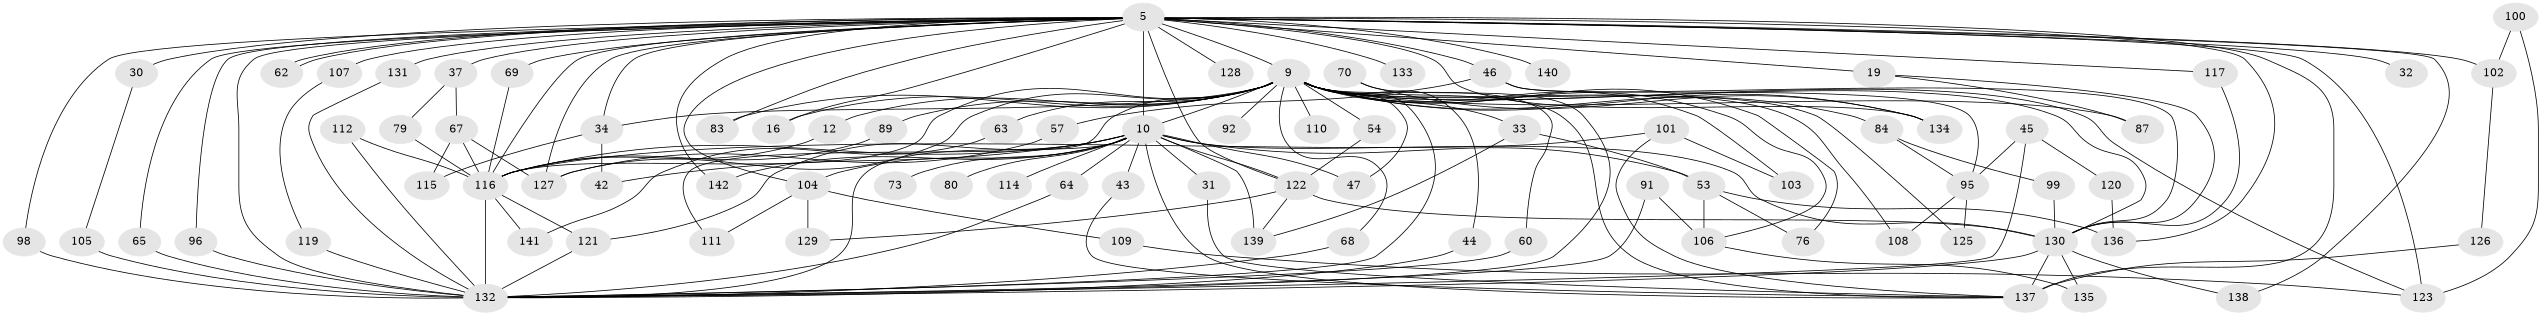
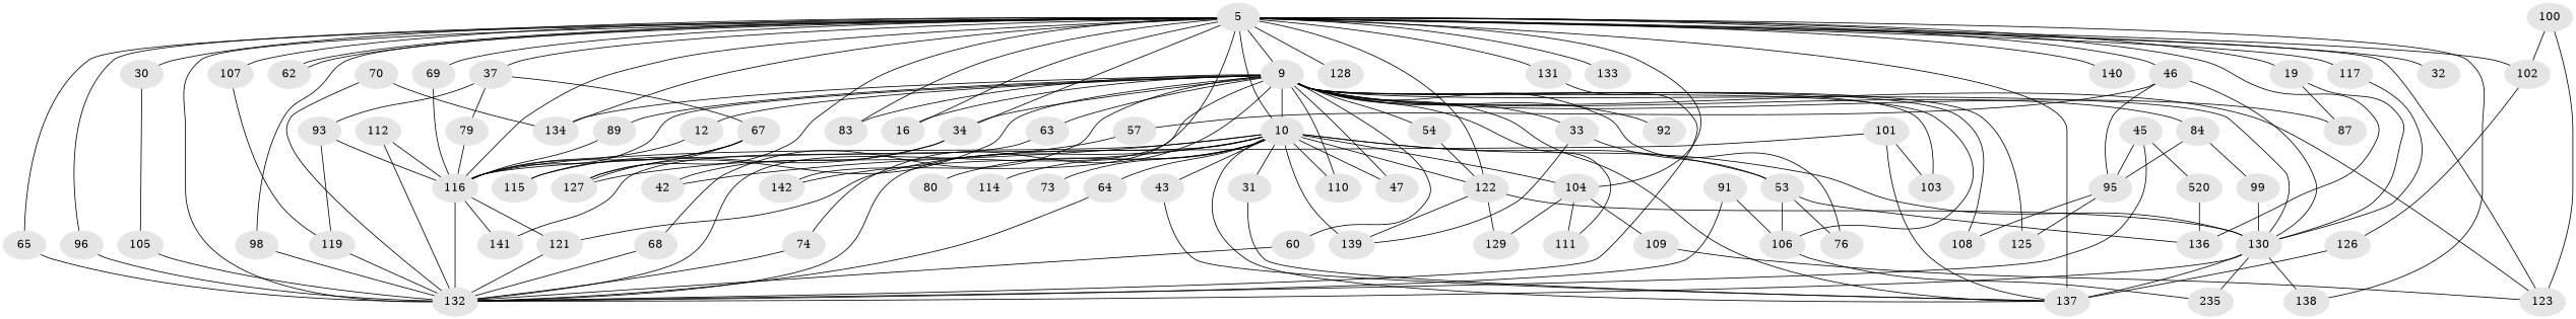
  graph {
    node [color=gray90 style=filled]
    5 [super="+4"]
    9 [super="+1"]
    10 [super="+8"]
    16
    19
    30
    32
    34
    37
    46 [super="+41"]
    62
    65
    69 [super="+66+21"]
    83
    96
    98
    102 [super="+90+82"]
    104 [super="+59"]
    107
    116 [super="+113+94+78"]
    117
    122 [super="+38+61"]
    123 [super="+97"]
    127 [super="+14"]
    128
    131 [super="+40"]
    132 [super="+22+74+7"]
    133
    134 [super="+124"]
    136 [super="+17"]
    137 [super="+58+81"]
    138
    140
    142
    12
    33 [super="+24"]
-   44
+   44 [label=74]
    47
    54
    60
    63
    68
    76
    84
    87
    89
    92
    103
    106 [super="+35"]
    108
    110 [super="+85"]
    111
    125
    130 [super="+118"]
    53 [super="+11"]
    31
    42
    43
    64
    73
    80
    114
    121 [super="+49"]
    139 [super="+27+88"]
    105
    115
    67
    79
+   93 [super="+39"]
    95 [super="+86"]
    57
    126
    109
    129
    119 [super="+52+23"]
    141
    99
-   135
+   135 [label=235]
    45
-   120
+   120 [label=520]
    70
    91
    100
    101
    112
    5 -- 9 [weight=6]
    5 -- 10 [weight=6]
    5 -- 16
    5 -- 19 [weight=2]
    5 -- 30 [weight=2]
    5 -- 32 [weight=2]
    5 -- 34
    5 -- 37 [weight=2]
    5 -- 46 [weight=2]
    5 -- 62
    5 -- 62
    5 -- 65
    5 -- 69 [weight=4]
    5 -- 83
    5 -- 96
    5 -- 98
    5 -- 102 [weight=3]
    5 -- 104 [weight=2]
    5 -- 107
    5 -- 116 [weight=7]
    5 -- 117
    5 -- 122 [weight=3]
    5 -- 123 [weight=2]
    5 -- 127
    5 -- 128 [weight=2]
    5 -- 131 [weight=2]
    5 -- 132 [weight=7]
    5 -- 133 [weight=2]
    5 -- 134 [weight=3]
    5 -- 136
    5 -- 137 [weight=4]
    5 -- 138
    5 -- 140 [weight=2]
    5 -- 142
    9 -- 10 [weight=4]
    9 -- 16
    9 -- 34
    9 -- 83
    9 -- 116 [weight=5]
    9 -- 123
    9 -- 127
    9 -- 132 [weight=5]
    9 -- 134 [weight=3]
    9 -- 137
    9 -- 12
    9 -- 33 [weight=2]
    9 -- 44
    9 -- 47
    9 -- 54
    9 -- 60
    9 -- 63 [weight=2]
    9 -- 68
    9 -- 76
    9 -- 84 [weight=2]
    9 -- 87
    9 -- 89
    9 -- 92 [weight=2]
    9 -- 103
    9 -- 106
    9 -- 108
    9 -- 110 [weight=2]
    9 -- 111
    9 -- 125
    9 -- 130
    10 -- 104 [weight=2]
    10 -- 116 [weight=3]
    10 -- 122 [weight=2]
    10 -- 132 [weight=5]
    10 -- 137
    10 -- 142
    10 -- 47
+   10 -- 110
    10 -- 130
    10 -- 53 [weight=2]
    10 -- 31
    10 -- 42
    10 -- 43
    10 -- 64
    10 -- 73 [weight=2]
    10 -- 80 [weight=2]
    10 -- 114 [weight=2]
    10 -- 121
    10 -- 139 [weight=3]
    19 -- 87
    19 -- 130
    30 -- 105
    34 -- 42
    34 -- 115
    37 -- 67
    37 -- 79
+   37 -- 93
    46 -- 130
    46 -- 95
    46 -- 57
    65 -- 132
    69 -- 116
    96 -- 132
    98 -- 132
    102 -- 126
    104 -- 111
    104 -- 109
    104 -- 129
    107 -- 119
    116 -- 132 [weight=2]
    116 -- 121
    116 -- 141
    117 -- 130
    122 -- 130
    122 -- 139
    122 -- 129
    131 -- 132
    12 -- 116
    33 -- 53
    33 -- 139
    44 -- 132
    54 -- 122
    60 -- 132
    63 -- 141
    68 -- 132
    84 -- 95
    84 -- 99
    89 -- 116
    106 -- 135
    130 -- 132
    130 -- 137 [weight=2]
    130 -- 138
    130 -- 135
    53 -- 136 [weight=2]
    53 -- 76
    53 -- 106 [weight=2]
    31 -- 137
    43 -- 137
    64 -- 132
    121 -- 132
    105 -- 132
    67 -- 116
    67 -- 127
    67 -- 115
    79 -- 116
+   93 -- 116
+   93 -- 119
    95 -- 108
    95 -- 125
    57 -- 127
    126 -- 137
    109 -- 123
    119 -- 132 [weight=5]
    99 -- 130
    45 -- 132
    45 -- 95
    45 -- 120
    120 -- 136
    70 -- 132
    70 -- 134
    91 -- 132
    91 -- 106
    100 -- 102
    100 -- 123
    101 -- 116
    101 -- 137
    101 -- 103
    112 -- 116
    112 -- 132
  }
